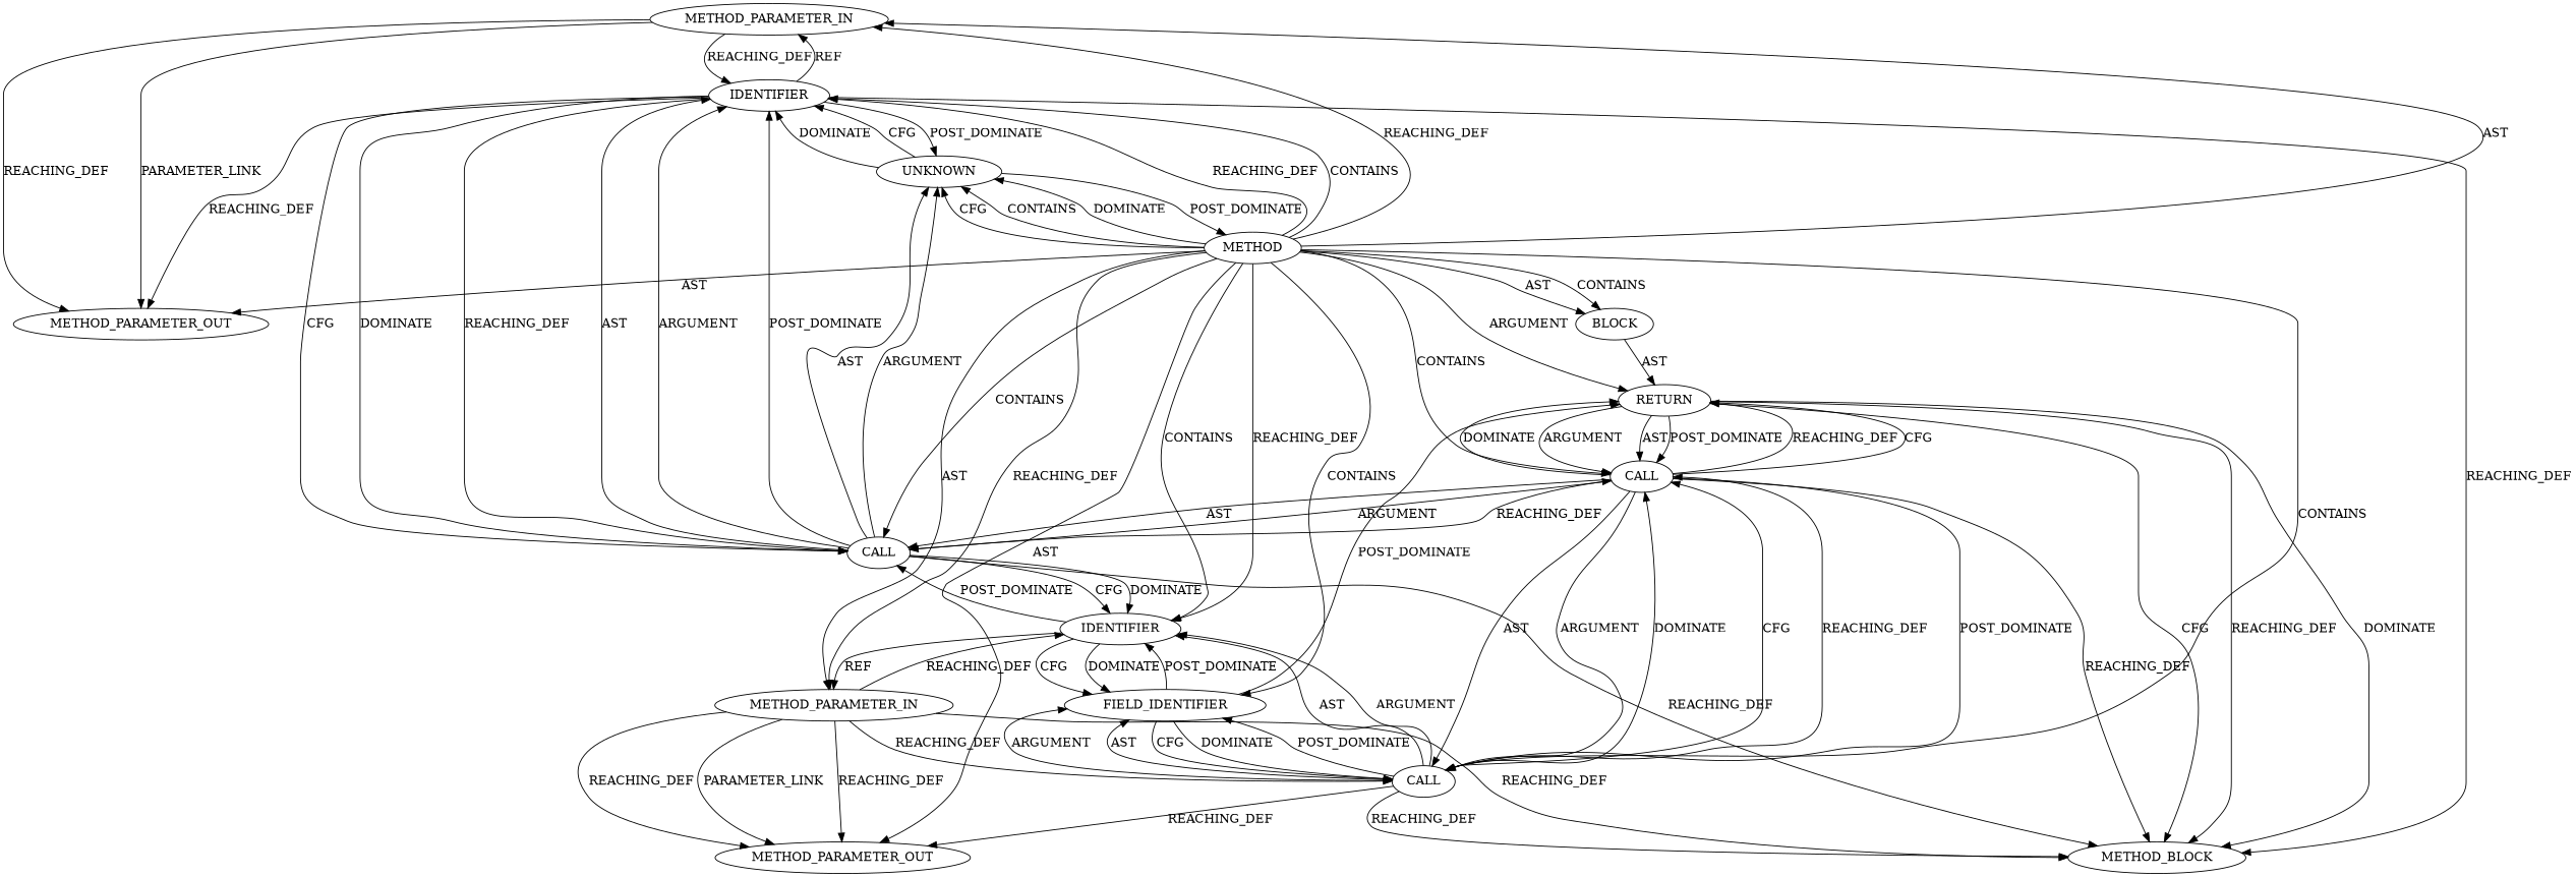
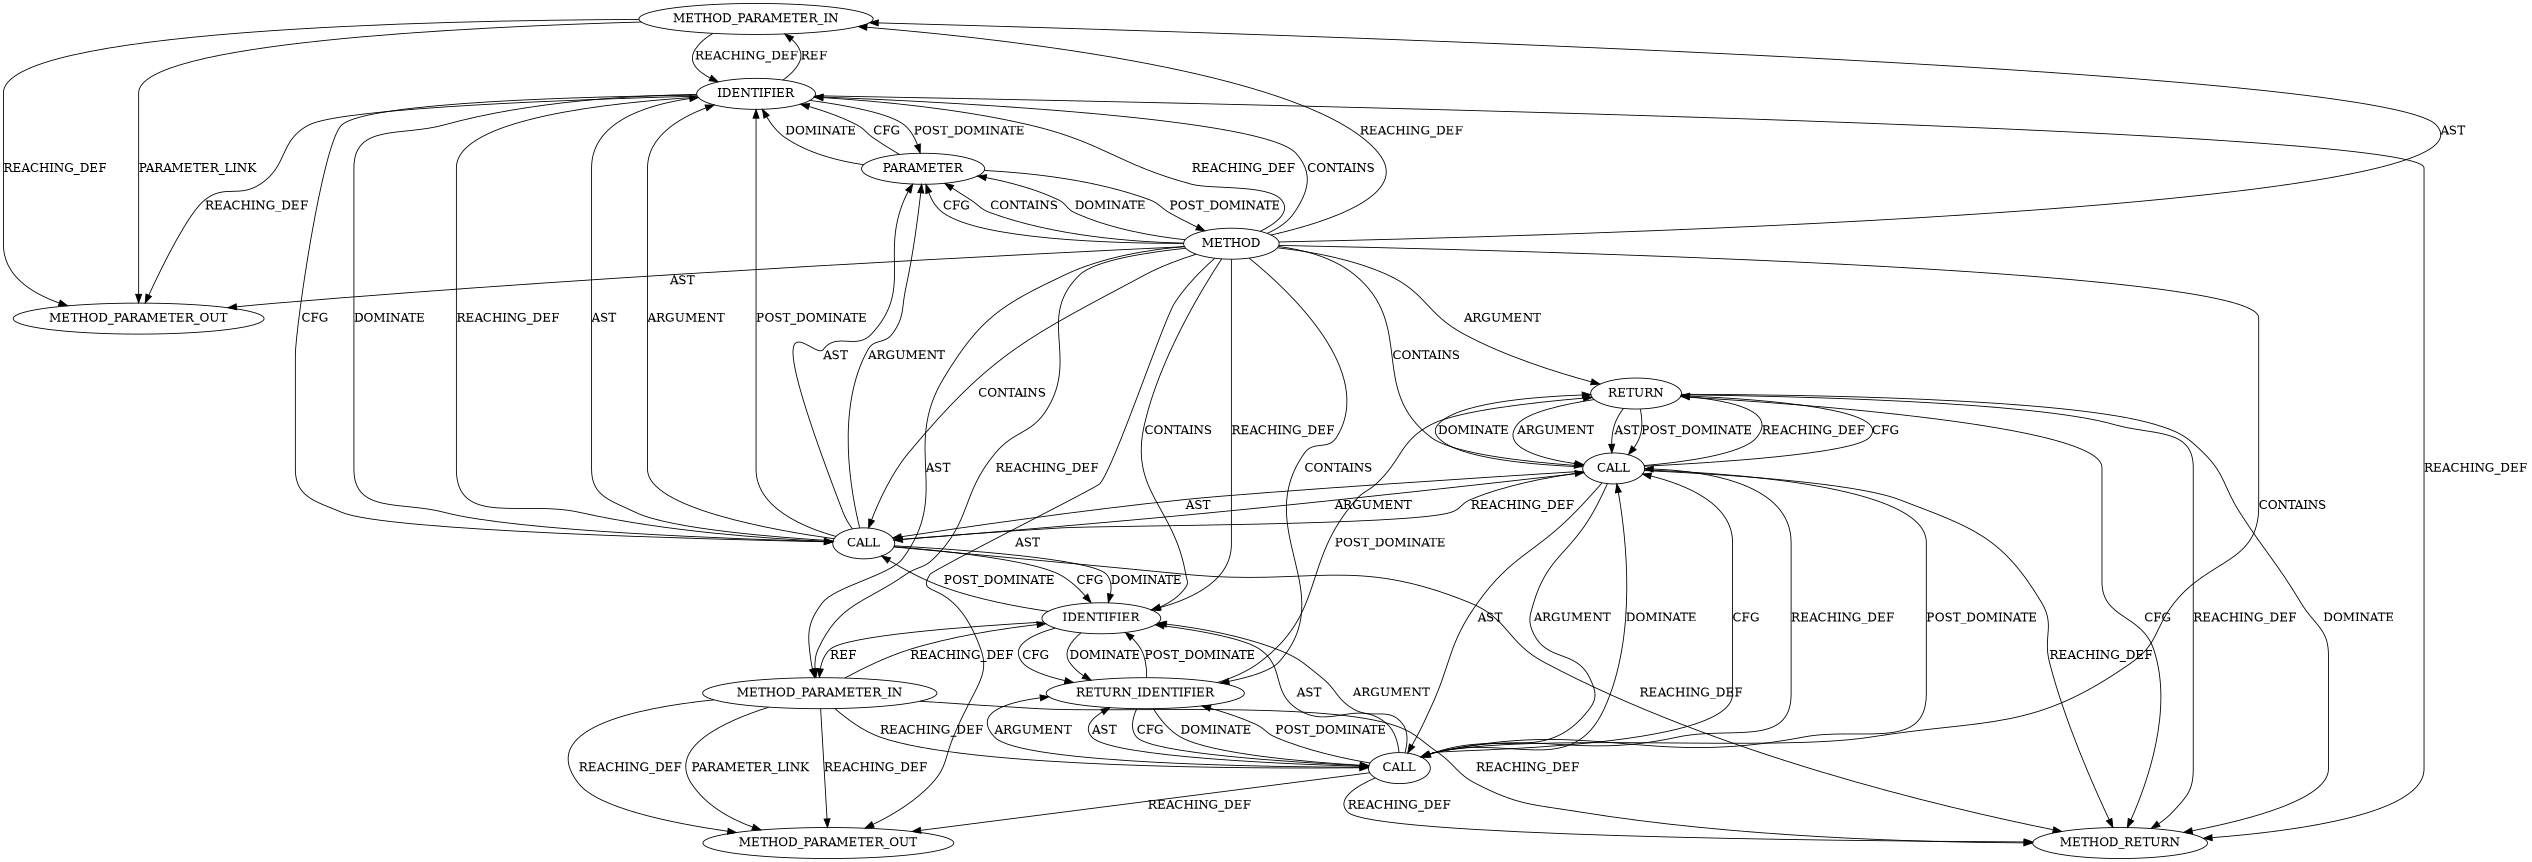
  digraph {
    node [CODE="struct tls_crypto_info *crypto_info" COLUMN_NUMBER=1 LINE_NUMBER=85 ORDER=1 TYPE_FULL_NAME="<empty>"]
    n1 [COLUMN_NUMBER=36 EVALUATION_STRATEGY=BY_VALUE INDEX=1 IS_VARIADIC=false LINE_NUMBER=82 NAME=crypto_info TYPE_FULL_NAME="tls_crypto_info*" label=METHOD_PARAMETER_IN]
    n2 [COLUMN_NUMBER=36 EVALUATION_STRATEGY=BY_VALUE INDEX=1 IS_VARIADIC=false LINE_NUMBER=82 NAME=crypto_info TYPE_FULL_NAME="tls_crypto_info*" label=METHOD_PARAMETER_OUT]
    n3 [ARGUMENT_INDEX=2 CODE=crypto_info COLUMN_NUMBER=17 NAME=crypto_info ORDER=2 TYPE_FULL_NAME="tls_crypto_info*" label=IDENTIFIER]
-   n4 [CODE=RET EVALUATION_STRATEGY=BY_VALUE LINE_NUMBER=82 ORDER=4 TYPE_FULL_NAME="char*" label=METHOD_BLOCK]
+   n4 [CODE=RET EVALUATION_STRATEGY=BY_VALUE LINE_NUMBER=82 ORDER=4 TYPE_FULL_NAME="char*" label=METHOD_RETURN]
    n5 [ARGUMENT_INDEX=1 CODE="(char *)crypto_info" COLUMN_NUMBER=9 DISPATCH_TYPE=STATIC_DISPATCH METHOD_FULL_NAME="<operator>.cast" NAME="<operator>.cast" label=CALL]
-   n6 [ARGUMENT_INDEX=1 CODE="char *" COLUMN_NUMBER=10 CONTAINED_REF="<empty>" PARSER_TYPE_NAME=CASTTypeId label=UNKNOWN]
+   n6 [ARGUMENT_INDEX=1 CODE="char *" COLUMN_NUMBER=10 CONTAINED_REF="<empty>" PARSER_TYPE_NAME=CASTTypeId label=PARAMETER]
    n7 [ARGUMENT_INDEX=-1 CODE="return (char *)crypto_info + cipher_desc->iv_offset;" COLUMN_NUMBER=2 label=RETURN TYPE_FULL_NAME=""]
    n8 [ARGUMENT_INDEX=-1 CODE="(char *)crypto_info + cipher_desc->iv_offset" COLUMN_NUMBER=9 DISPATCH_TYPE=STATIC_DISPATCH METHOD_FULL_NAME="<operator>.addition" NAME="<operator>.addition" label=CALL]
    n9 [ARGUMENT_INDEX=2 CODE="cipher_desc->iv_offset" COLUMN_NUMBER=31 DISPATCH_TYPE=STATIC_DISPATCH METHOD_FULL_NAME="<operator>.indirectFieldAccess" NAME="<operator>.indirectFieldAccess" ORDER=2 label=CALL]
    n10 [ARGUMENT_INDEX=1 CODE=cipher_desc COLUMN_NUMBER=31 NAME=cipher_desc TYPE_FULL_NAME="tls_cipher_desc*" label=IDENTIFIER]
    n11 [AST_PARENT_FULL_NAME="tls.h:<global>" AST_PARENT_TYPE=TYPE_DECL CODE="static inline char *crypto_info_iv(struct tls_crypto_info *crypto_info,\n				   const struct tls_cipher_desc *cipher_desc)\n{\n	return (char *)crypto_info + cipher_desc->iv_offset;\n}" COLUMN_NUMBER_END=1 FILENAME="tls.h" FULL_NAME=crypto_info_iv IS_EXTERNAL=false LINE_NUMBER=82 LINE_NUMBER_END=86 NAME=crypto_info_iv ORDER=6 SIGNATURE="char* crypto_info_iv (tls_crypto_info*,tls_cipher_desc*)" label=METHOD TYPE_FULL_NAME=""]
    n12 [CODE="const struct tls_cipher_desc *cipher_desc" COLUMN_NUMBER=8 EVALUATION_STRATEGY=BY_VALUE INDEX=2 IS_VARIADIC=false LINE_NUMBER=83 NAME=cipher_desc ORDER=2 TYPE_FULL_NAME="tls_cipher_desc*" label=METHOD_PARAMETER_IN]
-   n13 [ARGUMENT_INDEX=2 CANONICAL_NAME=iv_offset CODE=iv_offset COLUMN_NUMBER=31 ORDER=2 label=FIELD_IDENTIFIER TYPE_FULL_NAME=""]
-   n14 [ARGUMENT_INDEX=-1 CODE="{\n	return (char *)crypto_info + cipher_desc->iv_offset;\n}" LINE_NUMBER=84 ORDER=3 TYPE_FULL_NAME=void label=BLOCK]
+   n13 [ARGUMENT_INDEX=2 CANONICAL_NAME=iv_offset CODE=iv_offset COLUMN_NUMBER=31 ORDER=2 label=RETURN_IDENTIFIER TYPE_FULL_NAME=""]
    n15 [CODE="const struct tls_cipher_desc *cipher_desc" COLUMN_NUMBER=8 EVALUATION_STRATEGY=BY_VALUE INDEX=2 IS_VARIADIC=false LINE_NUMBER=83 NAME=cipher_desc ORDER=2 TYPE_FULL_NAME="tls_cipher_desc*" label=METHOD_PARAMETER_OUT]
    n1 -> n2 [label=PARAMETER_LINK]
    n1 -> n2 [VARIABLE=crypto_info label=REACHING_DEF]
    n1 -> n3 [VARIABLE=crypto_info label=REACHING_DEF]
    n3 -> n1 [label=REF]
    n3 -> n2 [VARIABLE=crypto_info label=REACHING_DEF]
    n3 -> n4 [VARIABLE=crypto_info label=REACHING_DEF]
    n3 -> n5 [label=CFG]
    n3 -> n5 [label=DOMINATE]
    n3 -> n5 [VARIABLE=crypto_info label=REACHING_DEF]
    n3 -> n6 [label=POST_DOMINATE]
    n5 -> n3 [label=AST]
    n5 -> n3 [label=ARGUMENT]
    n5 -> n3 [label=POST_DOMINATE]
    n5 -> n4 [VARIABLE="(char *)crypto_info" label=REACHING_DEF]
    n5 -> n6 [label=AST]
    n5 -> n6 [label=ARGUMENT]
    n5 -> n8 [VARIABLE="(char *)crypto_info" label=REACHING_DEF]
    n5 -> n10 [label=CFG]
    n5 -> n10 [label=DOMINATE]
    n6 -> n3 [label=DOMINATE]
    n6 -> n3 [label=CFG]
    n6 -> n11 [label=POST_DOMINATE]
    n7 -> n4 [VARIABLE="<RET>" label=REACHING_DEF]
    n7 -> n4 [label=DOMINATE]
    n7 -> n4 [label=CFG]
    n7 -> n8 [label=ARGUMENT]
    n7 -> n8 [label=AST]
    n7 -> n8 [label=POST_DOMINATE]
    n8 -> n4 [VARIABLE="(char *)crypto_info + cipher_desc->iv_offset" label=REACHING_DEF]
    n8 -> n5 [label=ARGUMENT]
    n8 -> n5 [label=AST]
    n8 -> n7 [VARIABLE="(char *)crypto_info + cipher_desc->iv_offset" label=REACHING_DEF]
    n8 -> n7 [label=CFG]
    n8 -> n7 [label=DOMINATE]
    n8 -> n9 [label=POST_DOMINATE]
    n8 -> n9 [label=AST]
    n8 -> n9 [label=ARGUMENT]
    n9 -> n4 [VARIABLE="cipher_desc->iv_offset" label=REACHING_DEF]
    n9 -> n8 [label=DOMINATE]
    n9 -> n8 [label=CFG]
    n9 -> n8 [VARIABLE="cipher_desc->iv_offset" label=REACHING_DEF]
    n9 -> n10 [label=AST]
    n9 -> n10 [label=ARGUMENT]
    n9 -> n13 [label=POST_DOMINATE]
    n9 -> n13 [label=ARGUMENT]
    n9 -> n13 [label=AST]
    n9 -> n15 [VARIABLE="cipher_desc->iv_offset" label=REACHING_DEF]
    n10 -> n5 [label=POST_DOMINATE]
    n10 -> n12 [label=REF]
    n10 -> n13 [label=CFG]
    n10 -> n13 [label=DOMINATE]
    n11 -> n1 [label=REACHING_DEF]
    n11 -> n1 [label=AST]
    n11 -> n2 [label=AST]
    n11 -> n3 [label=REACHING_DEF]
    n11 -> n3 [label=CONTAINS]
    n11 -> n5 [label=CONTAINS]
    n11 -> n6 [label=CFG]
    n11 -> n6 [label=CONTAINS]
    n11 -> n6 [label=DOMINATE]
    n11 -> n7 [label=ARGUMENT]
    n11 -> n8 [label=CONTAINS]
    n11 -> n9 [label=CONTAINS]
    n11 -> n10 [label=CONTAINS]
    n11 -> n10 [label=REACHING_DEF]
    n11 -> n12 [label=REACHING_DEF]
    n11 -> n12 [label=AST]
    n11 -> n13 [label=CONTAINS]
-   n11 -> n14 [label=CONTAINS]
-   n11 -> n14 [label=AST]
    n11 -> n15 [label=AST]
    n12 -> n4 [VARIABLE=cipher_desc label=REACHING_DEF]
    n12 -> n9 [VARIABLE=cipher_desc label=REACHING_DEF]
    n12 -> n10 [VARIABLE=cipher_desc label=REACHING_DEF]
    n12 -> n15 [label=PARAMETER_LINK]
    n12 -> n15 [VARIABLE=cipher_desc label=REACHING_DEF]
    n12 -> n15 [VARIABLE=cipher_desc label=REACHING_DEF]
    n13 -> n7 [label=POST_DOMINATE]
    n13 -> n9 [label=CFG]
    n13 -> n9 [label=DOMINATE]
    n13 -> n10 [label=POST_DOMINATE]
-   n14 -> n7 [label=AST]
  }
